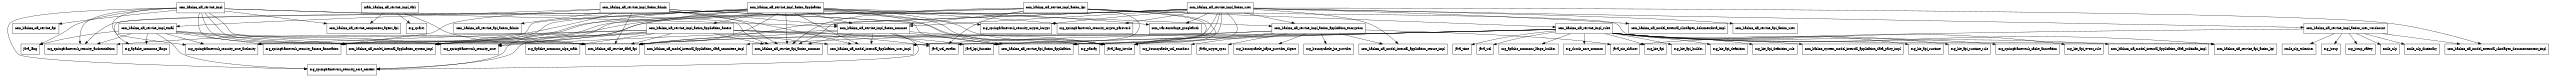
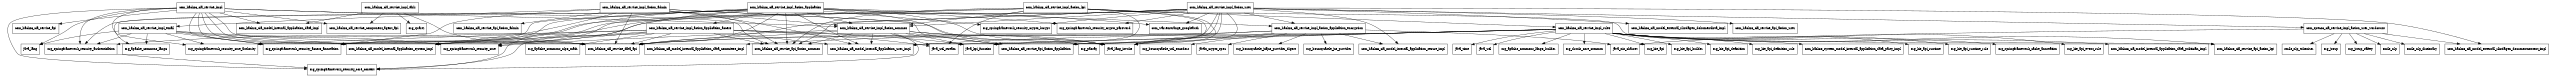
  digraph {
    node [fontsize=10.0 shape=box]
    com_hack23_cia_service_impl
    com_hack23_cia_model_internal_application_data_committee_impl
+   com_hack23_cia_model_internal_application_data_impl
    com_hack23_cia_model_internal_application_system_impl
    com_hack23_cia_service_api
    com_hack23_cia_service_api_action_common
    com_hack23_cia_service_component_agent_api
    com_hack23_cia_service_data_api
    com_hack23_cia_service_impl_action_common
    java_lang
    org_springframework_security_access_annotation
    org_springframework_security_authentication
    org_springframework_security_core
    org_springframework_security_core_authority
    org_springframework_security_core_context
    com_hack23_cia_model_internal_application_user_impl
    com_hack23_cia_service_api_action_application
    java_lang_invoke
    n19 [label=java_kpi_function]
    java_util_stream
    com_hack23_cia_service_impl_action_admin
    com_hack23_cia_service_api_action_admin
    com_hack23_cia_service_impl_email
    org_apache_commons_lang3
    com_hack23_cia_service_impl_action_application
    com_hack23_cia_service_impl_action_application_access
    com_hack23_cia_service_impl_action_application_encryption
    com_warrenstrange_googleauth
    org_passay
    org_springframework_security_crypto_bcrypt
    org_springframework_security_crypto_password
    n32 [label=org_apache_commons_nlp3_math]
    com_hack23_cia_model_internal_application_secure_impl
    java_nio_charset
    javax_crypto_spec
    org_bouncycastle_jcajce_provider_digest
    org_bouncycastle_jce_provider
    org_bouncycastle_util_encoders
    com_hack23_cia_service_impl_action_kpi
    com_hack23_cia_service_api_action_kpi
    com_hack23_cia_service_impl_rules
    n42 [label=com_hack23_system_model_internal_application_data_party_impl]
    com_hack23_cia_model_internal_application_data_politician_impl
    java_time
    java_util
    org_apache_commons_lang3_builder
    org_drools_core_common
    org_kie_api
    org_kie_api_builder
    org_kie_api_definition
    org_kie_api_definition_rule
    org_kie_api_event_rule
    org_kie_api_runtime
    org_kie_api_runtime_rule
    org_springframework_cache_annotation
    com_hack23_cia_service_impl_action_user
    com_hack23_cia_model_external_riksdagen_documentcontent_impl
    com_hack23_cia_model_external_riksdagen_dokumentlista_impl
    com_hack23_cia_service_api_action_user
-   com_hack23_cia_service_impl_action_user_wordcount
+   com_hack23_cia_service_impl_action_user_wordcount [label=com_spec23_cia_service_impl_action_user_wordcount]
    org_jsoup
    org_jsoup_safety
    smile_nlp
    smile_nlp_dictionary
    smile_nlp_tokenizer
-   com_hack23_cia_service_impl_task [label=math_hack23_cia_service_impl_task]
+   com_hack23_cia_service_impl_task
    org_quartz
    com_hack23_cia_service_impl -> com_hack23_cia_model_internal_application_data_committee_impl
+   com_hack23_cia_service_impl -> com_hack23_cia_model_internal_application_data_impl
    com_hack23_cia_service_impl -> com_hack23_cia_model_internal_application_system_impl
    com_hack23_cia_service_impl -> com_hack23_cia_service_api
    com_hack23_cia_service_impl -> com_hack23_cia_service_api_action_common
    com_hack23_cia_service_impl -> com_hack23_cia_service_component_agent_api
    com_hack23_cia_service_impl -> com_hack23_cia_service_data_api
    com_hack23_cia_service_impl -> com_hack23_cia_service_impl_action_common
    com_hack23_cia_service_impl -> java_lang
+   com_hack23_cia_service_impl -> org_springframework_security_access_annotation
    com_hack23_cia_service_impl -> org_springframework_security_authentication
    com_hack23_cia_service_impl -> org_springframework_security_core
    com_hack23_cia_service_impl -> org_springframework_security_core_authority
    com_hack23_cia_service_impl -> org_springframework_security_core_context
    com_hack23_cia_service_impl_action_common -> com_hack23_cia_service_api_action_common
    com_hack23_cia_service_impl_action_common -> com_hack23_cia_service_data_api
    com_hack23_cia_service_impl_action_common -> org_springframework_security_core
    com_hack23_cia_service_impl_action_common -> org_springframework_security_core_context
    com_hack23_cia_service_impl_action_common -> com_hack23_cia_model_internal_application_user_impl
    com_hack23_cia_service_impl_action_common -> com_hack23_cia_service_api_action_application
    com_hack23_cia_service_impl_action_common -> java_lang_invoke
+   com_hack23_cia_service_impl_action_common -> n19
    com_hack23_cia_service_impl_action_common -> java_util_stream
    com_hack23_cia_service_impl_action_admin -> com_hack23_cia_model_internal_application_system_impl
    com_hack23_cia_service_impl_action_admin -> com_hack23_cia_service_api_action_common
    com_hack23_cia_service_impl_action_admin -> com_hack23_cia_service_data_api
    com_hack23_cia_service_impl_action_admin -> com_hack23_cia_service_impl_action_common
    com_hack23_cia_service_impl_action_admin -> org_springframework_security_access_annotation
    com_hack23_cia_service_impl_action_admin -> com_hack23_cia_model_internal_application_user_impl
    com_hack23_cia_service_impl_action_admin -> com_hack23_cia_service_api_action_application
    com_hack23_cia_service_impl_action_admin -> java_lang_invoke
    com_hack23_cia_service_impl_action_admin -> com_hack23_cia_service_api_action_admin
    com_hack23_cia_service_impl_action_admin -> com_hack23_cia_service_impl_email
    com_hack23_cia_service_impl_email -> com_hack23_cia_model_internal_application_system_impl
    com_hack23_cia_service_impl_email -> com_hack23_cia_service_data_api
    com_hack23_cia_service_impl_email -> java_lang
    com_hack23_cia_service_impl_email -> org_springframework_security_access_annotation
    com_hack23_cia_service_impl_email -> org_springframework_security_authentication
    com_hack23_cia_service_impl_email -> org_springframework_security_core
    com_hack23_cia_service_impl_email -> org_springframework_security_core_authority
-   com_hack23_cia_service_impl_email -> org_springframework_security_core_context
+   org_springframework_security_authentication -> org_springframework_security_core_context
    com_hack23_cia_service_impl_email -> org_apache_commons_lang3
    com_hack23_cia_service_impl_action_application -> com_hack23_cia_model_internal_application_system_impl
    com_hack23_cia_service_impl_action_application -> com_hack23_cia_service_api_action_common
    com_hack23_cia_service_impl_action_application -> com_hack23_cia_service_data_api
    com_hack23_cia_service_impl_action_application -> com_hack23_cia_service_impl_action_common
    com_hack23_cia_service_impl_action_application -> org_springframework_security_access_annotation
    com_hack23_cia_service_impl_action_application -> org_springframework_security_authentication
    com_hack23_cia_service_impl_action_application -> org_springframework_security_core
    com_hack23_cia_service_impl_action_application -> org_springframework_security_core_authority
    com_hack23_cia_service_impl_action_application -> org_springframework_security_core_context
    com_hack23_cia_service_impl_action_application -> com_hack23_cia_model_internal_application_user_impl
    com_hack23_cia_service_impl_action_application -> com_hack23_cia_service_api_action_application
    com_hack23_cia_service_impl_action_application -> java_lang_invoke
    com_hack23_cia_service_impl_action_application -> org_apache_commons_lang3
    com_hack23_cia_service_impl_action_application -> com_hack23_cia_service_impl_action_application_access
    com_hack23_cia_service_impl_action_application -> com_hack23_cia_service_impl_action_application_encryption
    com_hack23_cia_service_impl_action_application -> com_warrenstrange_googleauth
-   com_hack23_cia_service_impl_action_application -> org_passay
+   com_hack23_cia_service_impl_action_common -> org_passay
    com_hack23_cia_service_impl_action_application -> org_springframework_security_crypto_bcrypt
    com_hack23_cia_service_impl_action_application -> org_springframework_security_crypto_password
    com_hack23_cia_service_impl_action_application_access -> com_hack23_cia_model_internal_application_system_impl
    com_hack23_cia_service_impl_action_application_access -> com_hack23_cia_service_api_action_common
    com_hack23_cia_service_impl_action_application_access -> com_hack23_cia_service_data_api
    com_hack23_cia_service_impl_action_application_access -> org_springframework_security_authentication
    com_hack23_cia_service_impl_action_application_access -> org_springframework_security_core
    com_hack23_cia_service_impl_action_application_access -> org_springframework_security_core_authority
    com_hack23_cia_service_impl_action_application_access -> org_springframework_security_core_context
    com_hack23_cia_service_impl_action_application_access -> com_hack23_cia_model_internal_application_user_impl
    com_hack23_cia_service_impl_action_application_access -> java_lang_invoke
    com_hack23_cia_service_impl_action_application_access -> n19
    com_hack23_cia_service_impl_action_application_access -> java_util_stream
    com_hack23_cia_service_impl_action_application_access -> n32
    com_hack23_cia_service_impl_action_application_encryption -> com_hack23_cia_service_data_api
    com_hack23_cia_service_impl_action_application_encryption -> com_hack23_cia_model_internal_application_user_impl
    com_hack23_cia_service_impl_action_application_encryption -> java_lang_invoke
    com_hack23_cia_service_impl_action_application_encryption -> com_hack23_cia_model_internal_application_secure_impl
    com_hack23_cia_service_impl_action_application_encryption -> java_nio_charset
    com_hack23_cia_service_impl_action_application_encryption -> javax_crypto_spec
    com_hack23_cia_service_impl_action_application_encryption -> org_bouncycastle_jcajce_provider_digest
    com_hack23_cia_service_impl_action_application_encryption -> org_bouncycastle_jce_provider
    com_hack23_cia_service_impl_action_application_encryption -> org_bouncycastle_util_encoders
    com_hack23_cia_service_impl_action_kpi -> com_hack23_cia_model_internal_application_system_impl
    com_hack23_cia_service_impl_action_kpi -> com_hack23_cia_service_api_action_common
    com_hack23_cia_service_impl_action_kpi -> com_hack23_cia_service_impl_action_common
    com_hack23_cia_service_impl_action_kpi -> org_springframework_security_access_annotation
    com_hack23_cia_service_impl_action_kpi -> com_hack23_cia_service_api_action_application
    com_hack23_cia_service_impl_action_kpi -> java_lang_invoke
    com_hack23_cia_service_impl_action_kpi -> n19
    com_hack23_cia_service_impl_action_kpi -> java_util_stream
    com_hack23_cia_service_impl_action_kpi -> com_hack23_cia_service_api_action_kpi
    com_hack23_cia_service_impl_action_kpi -> com_hack23_cia_service_impl_rules
    com_hack23_cia_service_impl_rules -> com_hack23_cia_model_internal_application_data_committee_impl
    com_hack23_cia_service_impl_rules -> com_hack23_cia_service_data_api
    com_hack23_cia_service_impl_rules -> java_lang_invoke
    com_hack23_cia_service_impl_rules -> n19
    com_hack23_cia_service_impl_rules -> java_util_stream
    com_hack23_cia_service_impl_rules -> com_hack23_cia_service_api_action_kpi
    com_hack23_cia_service_impl_rules -> n42
    com_hack23_cia_service_impl_rules -> com_hack23_cia_model_internal_application_data_politician_impl
    com_hack23_cia_service_impl_rules -> java_time
    com_hack23_cia_service_impl_rules -> java_util
    com_hack23_cia_service_impl_rules -> org_apache_commons_lang3_builder
    com_hack23_cia_service_impl_rules -> org_drools_core_common
    com_hack23_cia_service_impl_rules -> org_kie_api
    com_hack23_cia_service_impl_rules -> org_kie_api_builder
    com_hack23_cia_service_impl_rules -> org_kie_api_definition
    com_hack23_cia_service_impl_rules -> org_kie_api_definition_rule
    com_hack23_cia_service_impl_rules -> org_kie_api_event_rule
    com_hack23_cia_service_impl_rules -> org_kie_api_runtime
    com_hack23_cia_service_impl_rules -> org_kie_api_runtime_rule
    com_hack23_cia_service_impl_rules -> org_springframework_cache_annotation
    com_hack23_cia_service_impl_action_user -> com_hack23_cia_model_internal_application_system_impl
    com_hack23_cia_service_impl_action_user -> com_hack23_cia_service_api_action_common
    com_hack23_cia_service_impl_action_user -> com_hack23_cia_service_data_api
    com_hack23_cia_service_impl_action_user -> com_hack23_cia_service_impl_action_common
    com_hack23_cia_service_impl_action_user -> org_springframework_security_access_annotation
    com_hack23_cia_service_impl_action_user -> com_hack23_cia_model_internal_application_user_impl
    com_hack23_cia_service_impl_action_user -> com_hack23_cia_service_api_action_application
    com_hack23_cia_service_impl_action_user -> java_lang_invoke
    com_hack23_cia_service_impl_action_user -> com_hack23_cia_service_impl_action_application_encryption
    com_hack23_cia_service_impl_action_user -> com_warrenstrange_googleauth
    com_hack23_cia_service_impl_action_user -> org_passay
    com_hack23_cia_service_impl_action_user -> org_springframework_security_crypto_bcrypt
    com_hack23_cia_service_impl_action_user -> org_springframework_security_crypto_password
    com_hack23_cia_service_impl_action_user -> com_hack23_cia_model_internal_application_secure_impl
    com_hack23_cia_service_impl_action_user -> com_hack23_cia_model_external_riksdagen_documentcontent_impl
    com_hack23_cia_service_impl_action_user -> com_hack23_cia_model_external_riksdagen_dokumentlista_impl
    com_hack23_cia_service_impl_action_user -> com_hack23_cia_service_api_action_user
    com_hack23_cia_service_impl_action_user -> com_hack23_cia_service_impl_action_user_wordcount
    com_hack23_cia_service_impl_action_user_wordcount -> java_nio_charset
    com_hack23_cia_service_impl_action_user_wordcount -> com_hack23_cia_model_external_riksdagen_documentcontent_impl
    com_hack23_cia_service_impl_action_user_wordcount -> org_jsoup
    com_hack23_cia_service_impl_action_user_wordcount -> org_jsoup_safety
    com_hack23_cia_service_impl_action_user_wordcount -> smile_nlp
    com_hack23_cia_service_impl_action_user_wordcount -> smile_nlp_dictionary
    com_hack23_cia_service_impl_action_user_wordcount -> smile_nlp_tokenizer
+   com_hack23_cia_service_impl_task -> com_hack23_cia_model_internal_application_data_impl
    com_hack23_cia_service_impl_task -> com_hack23_cia_service_component_agent_api
    com_hack23_cia_service_impl_task -> com_hack23_cia_service_data_api
    com_hack23_cia_service_impl_task -> org_quartz
  }
